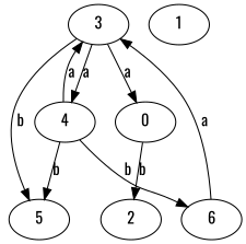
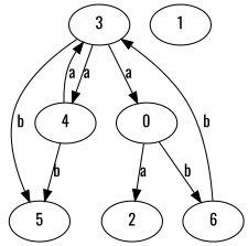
  strict digraph {
    fontname=Oswald
    node [fontname=Oswald]
    edge [fontname=Oswald]
    3
    4
    5
    0
    6
    2
    1
    3 -> 4 [label=a]
    3 -> 5 [label=b]
    3 -> 0 [label=a]
    4 -> 3 [label=a]
    4 -> 5 [label=b]
-   4 -> 6 [label=b]
-   0 -> 2 [label=b]
-   6 -> 3 [label=a]
+   0 -> 6 [label=b]
+   0 -> 2 [label=a]
+   6 -> 3 [label=b]
  }
